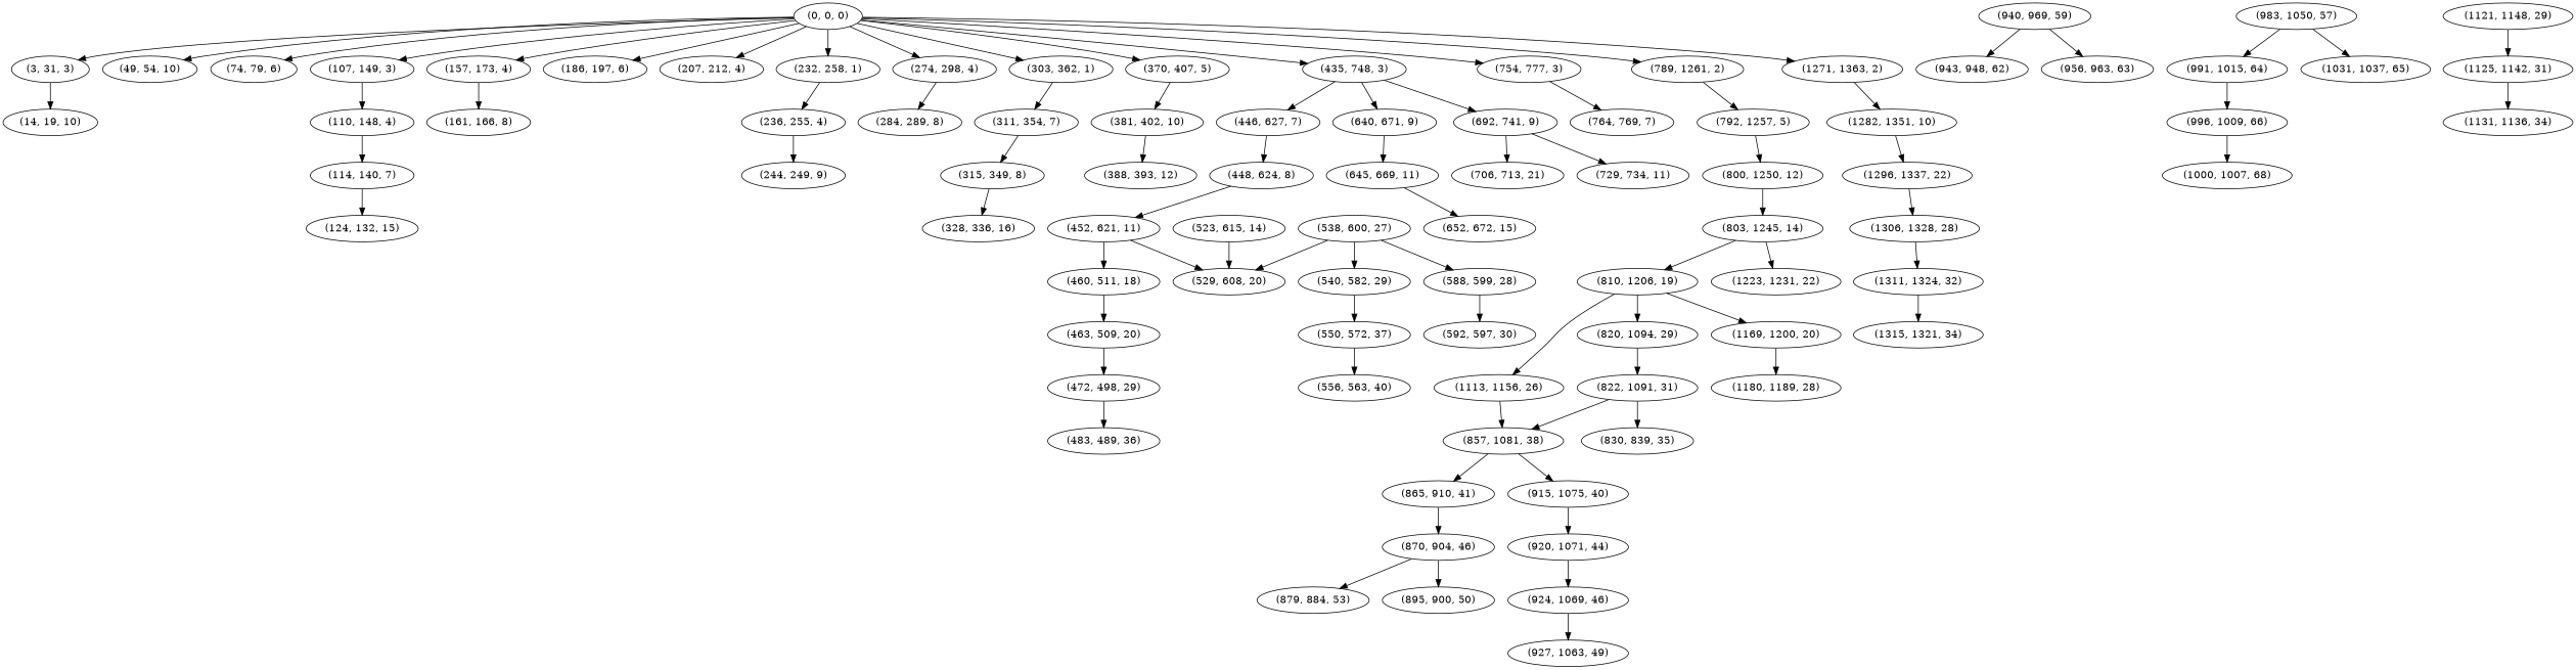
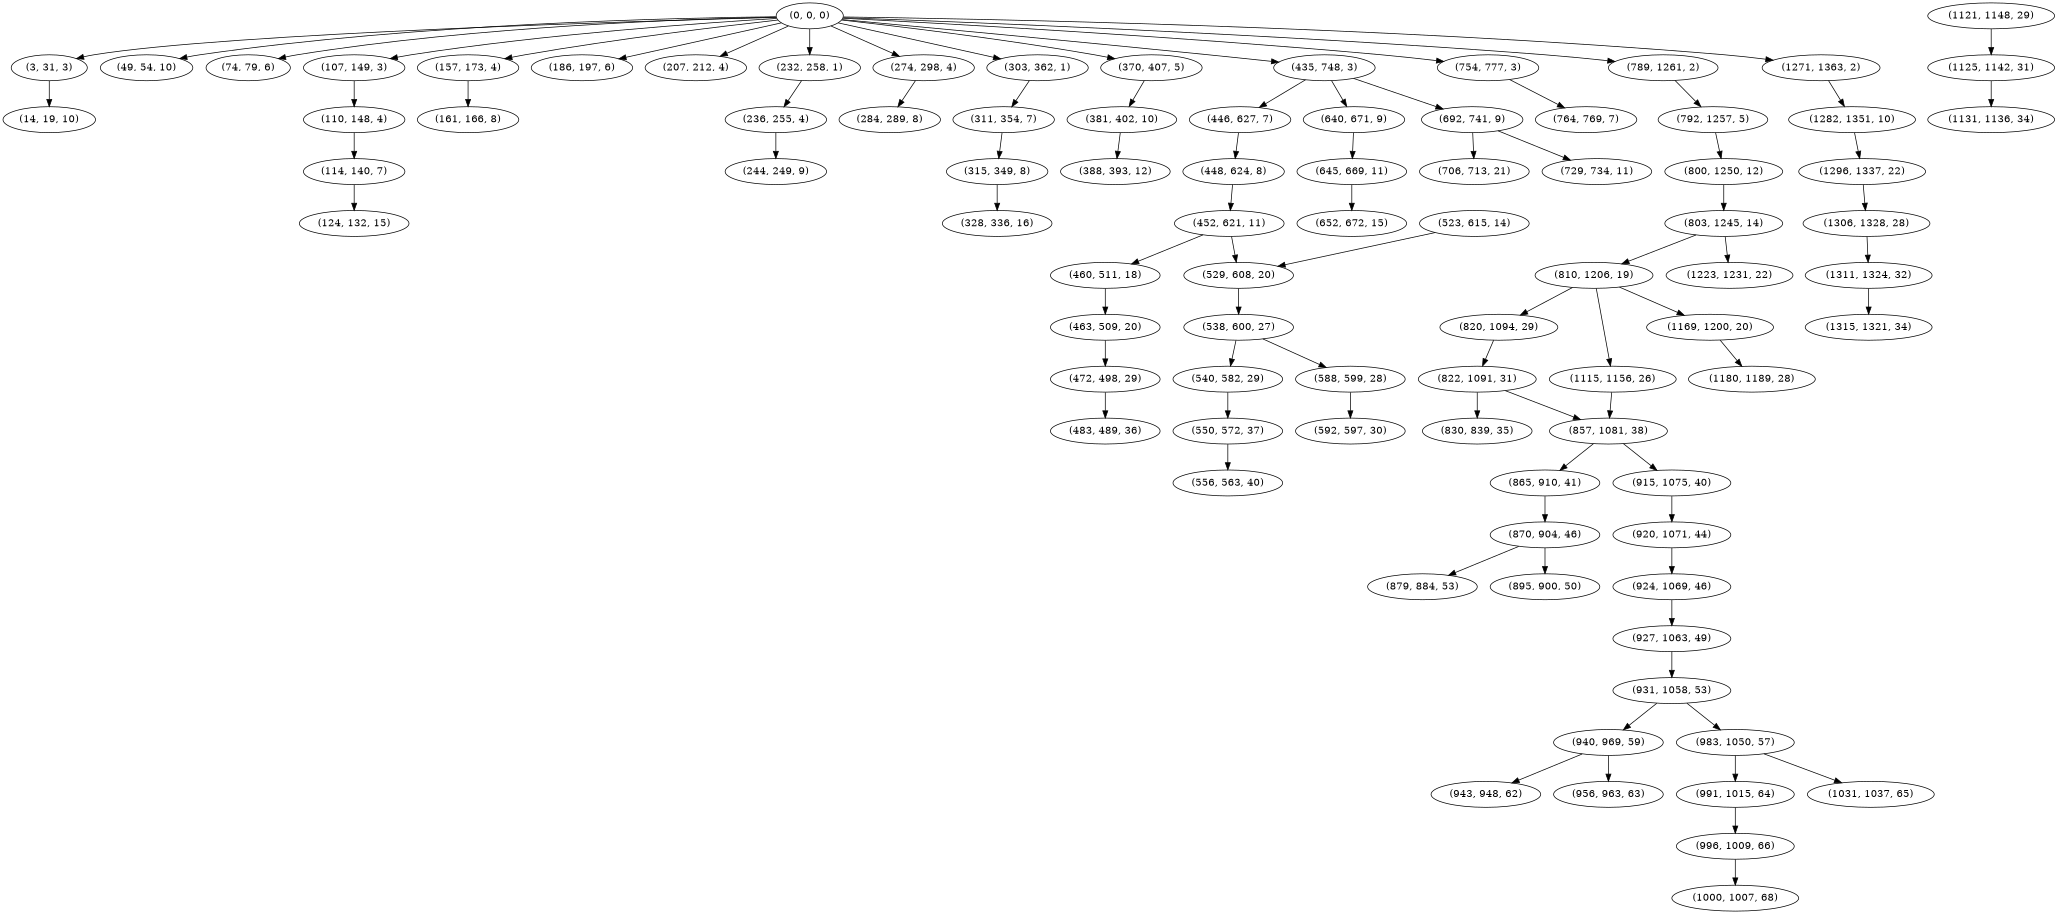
  digraph {
    "(0, 0, 0)"
    "(3, 31, 3)"
    "(49, 54, 10)"
    "(74, 79, 6)"
    "(107, 149, 3)"
    "(157, 173, 4)"
    "(186, 197, 6)"
    "(207, 212, 4)"
    "(232, 258, 1)"
    "(274, 298, 4)"
    "(303, 362, 1)"
    "(370, 407, 5)"
    "(435, 748, 3)"
    "(754, 777, 3)"
    "(789, 1261, 2)"
    "(1271, 1363, 2)"
    "(14, 19, 10)"
    "(110, 148, 4)"
    "(161, 166, 8)"
    "(236, 255, 4)"
    "(284, 289, 8)"
    "(311, 354, 7)"
    "(381, 402, 10)"
    "(446, 627, 7)"
    "(640, 671, 9)"
    "(692, 741, 9)"
    "(764, 769, 7)"
    "(792, 1257, 5)"
    "(1282, 1351, 10)"
    "(114, 140, 7)"
    "(124, 132, 15)"
    "(244, 249, 9)"
    "(315, 349, 8)"
    "(328, 336, 16)"
    "(388, 393, 12)"
    "(448, 624, 8)"
    "(645, 669, 11)"
    "(706, 713, 21)"
    "(729, 734, 11)"
    "(452, 621, 11)"
    "(460, 511, 18)"
    "(529, 608, 20)"
    "(463, 509, 20)"
    "(523, 615, 14)"
    "(472, 498, 29)"
    "(483, 489, 36)"
    "(538, 600, 27)"
    "(540, 582, 29)"
    "(588, 599, 28)"
    "(550, 572, 37)"
    "(592, 597, 30)"
    "(556, 563, 40)"
    n53 [label="(652, 672, 15)"]
    "(800, 1250, 12)"
    "(803, 1245, 14)"
    "(810, 1206, 19)"
    "(1223, 1231, 22)"
    "(820, 1094, 29)"
-   "(1113, 1156, 26)"
+   "(1113, 1156, 26)" [label="(1115, 1156, 26)"]
    "(1169, 1200, 20)"
    "(822, 1091, 31)"
    "(857, 1081, 38)"
    "(1180, 1189, 28)"
    "(830, 839, 35)"
    "(865, 910, 41)"
    "(915, 1075, 40)"
    "(870, 904, 46)"
    "(920, 1071, 44)"
    "(879, 884, 53)"
    "(895, 900, 50)"
    "(924, 1069, 46)"
    "(927, 1063, 49)"
+   "(931, 1058, 53)"
    "(940, 969, 59)"
    "(983, 1050, 57)"
    "(943, 948, 62)"
    "(956, 963, 63)"
    "(991, 1015, 64)"
    "(1031, 1037, 65)"
    "(996, 1009, 66)"
    "(1000, 1007, 68)"
    "(1121, 1148, 29)"
    "(1125, 1142, 31)"
    "(1131, 1136, 34)"
    "(1296, 1337, 22)"
    "(1306, 1328, 28)"
    "(1311, 1324, 32)"
    "(1315, 1321, 34)"
    "(0, 0, 0)" -> "(3, 31, 3)"
    "(0, 0, 0)" -> "(49, 54, 10)"
    "(0, 0, 0)" -> "(74, 79, 6)"
    "(0, 0, 0)" -> "(107, 149, 3)"
    "(0, 0, 0)" -> "(157, 173, 4)"
    "(0, 0, 0)" -> "(186, 197, 6)"
    "(0, 0, 0)" -> "(207, 212, 4)"
    "(0, 0, 0)" -> "(232, 258, 1)"
    "(0, 0, 0)" -> "(274, 298, 4)"
    "(0, 0, 0)" -> "(303, 362, 1)"
    "(0, 0, 0)" -> "(370, 407, 5)"
    "(0, 0, 0)" -> "(435, 748, 3)"
    "(0, 0, 0)" -> "(754, 777, 3)"
    "(0, 0, 0)" -> "(789, 1261, 2)"
    "(0, 0, 0)" -> "(1271, 1363, 2)"
    "(3, 31, 3)" -> "(14, 19, 10)"
    "(107, 149, 3)" -> "(110, 148, 4)"
    "(157, 173, 4)" -> "(161, 166, 8)"
    "(232, 258, 1)" -> "(236, 255, 4)"
    "(274, 298, 4)" -> "(284, 289, 8)"
    "(303, 362, 1)" -> "(311, 354, 7)"
    "(370, 407, 5)" -> "(381, 402, 10)"
    "(435, 748, 3)" -> "(446, 627, 7)"
    "(435, 748, 3)" -> "(640, 671, 9)"
    "(435, 748, 3)" -> "(692, 741, 9)"
    "(754, 777, 3)" -> "(764, 769, 7)"
    "(789, 1261, 2)" -> "(792, 1257, 5)"
    "(1271, 1363, 2)" -> "(1282, 1351, 10)"
    "(110, 148, 4)" -> "(114, 140, 7)"
    "(236, 255, 4)" -> "(244, 249, 9)"
    "(311, 354, 7)" -> "(315, 349, 8)"
    "(381, 402, 10)" -> "(388, 393, 12)"
    "(446, 627, 7)" -> "(448, 624, 8)"
    "(640, 671, 9)" -> "(645, 669, 11)"
    "(692, 741, 9)" -> "(706, 713, 21)"
    "(692, 741, 9)" -> "(729, 734, 11)"
    "(792, 1257, 5)" -> "(800, 1250, 12)"
    "(1282, 1351, 10)" -> "(1296, 1337, 22)"
    "(114, 140, 7)" -> "(124, 132, 15)"
    "(315, 349, 8)" -> "(328, 336, 16)"
    "(448, 624, 8)" -> "(452, 621, 11)"
    "(645, 669, 11)" -> n53
    "(452, 621, 11)" -> "(460, 511, 18)"
    "(452, 621, 11)" -> "(529, 608, 20)"
    "(460, 511, 18)" -> "(463, 509, 20)"
-   "(538, 600, 27)" -> "(529, 608, 20)"
+   "(529, 608, 20)" -> "(538, 600, 27)"
    "(463, 509, 20)" -> "(472, 498, 29)"
    "(523, 615, 14)" -> "(529, 608, 20)"
    "(472, 498, 29)" -> "(483, 489, 36)"
    "(538, 600, 27)" -> "(540, 582, 29)"
    "(538, 600, 27)" -> "(588, 599, 28)"
    "(540, 582, 29)" -> "(550, 572, 37)"
    "(588, 599, 28)" -> "(592, 597, 30)"
    "(550, 572, 37)" -> "(556, 563, 40)"
    "(800, 1250, 12)" -> "(803, 1245, 14)"
    "(803, 1245, 14)" -> "(810, 1206, 19)"
    "(803, 1245, 14)" -> "(1223, 1231, 22)"
    "(810, 1206, 19)" -> "(820, 1094, 29)"
    "(810, 1206, 19)" -> "(1113, 1156, 26)"
    "(810, 1206, 19)" -> "(1169, 1200, 20)"
    "(820, 1094, 29)" -> "(822, 1091, 31)"
    "(1113, 1156, 26)" -> "(857, 1081, 38)"
    "(1169, 1200, 20)" -> "(1180, 1189, 28)"
    "(822, 1091, 31)" -> "(857, 1081, 38)"
    "(822, 1091, 31)" -> "(830, 839, 35)"
    "(857, 1081, 38)" -> "(865, 910, 41)"
    "(857, 1081, 38)" -> "(915, 1075, 40)"
    "(865, 910, 41)" -> "(870, 904, 46)"
    "(915, 1075, 40)" -> "(920, 1071, 44)"
    "(870, 904, 46)" -> "(879, 884, 53)"
    "(870, 904, 46)" -> "(895, 900, 50)"
    "(920, 1071, 44)" -> "(924, 1069, 46)"
    "(924, 1069, 46)" -> "(927, 1063, 49)"
+   "(927, 1063, 49)" -> "(931, 1058, 53)"
+   "(931, 1058, 53)" -> "(940, 969, 59)"
+   "(931, 1058, 53)" -> "(983, 1050, 57)"
    "(940, 969, 59)" -> "(943, 948, 62)"
    "(940, 969, 59)" -> "(956, 963, 63)"
    "(983, 1050, 57)" -> "(991, 1015, 64)"
    "(983, 1050, 57)" -> "(1031, 1037, 65)"
    "(991, 1015, 64)" -> "(996, 1009, 66)"
    "(996, 1009, 66)" -> "(1000, 1007, 68)"
    "(1121, 1148, 29)" -> "(1125, 1142, 31)"
    "(1125, 1142, 31)" -> "(1131, 1136, 34)"
    "(1296, 1337, 22)" -> "(1306, 1328, 28)"
    "(1306, 1328, 28)" -> "(1311, 1324, 32)"
    "(1311, 1324, 32)" -> "(1315, 1321, 34)"
  }
